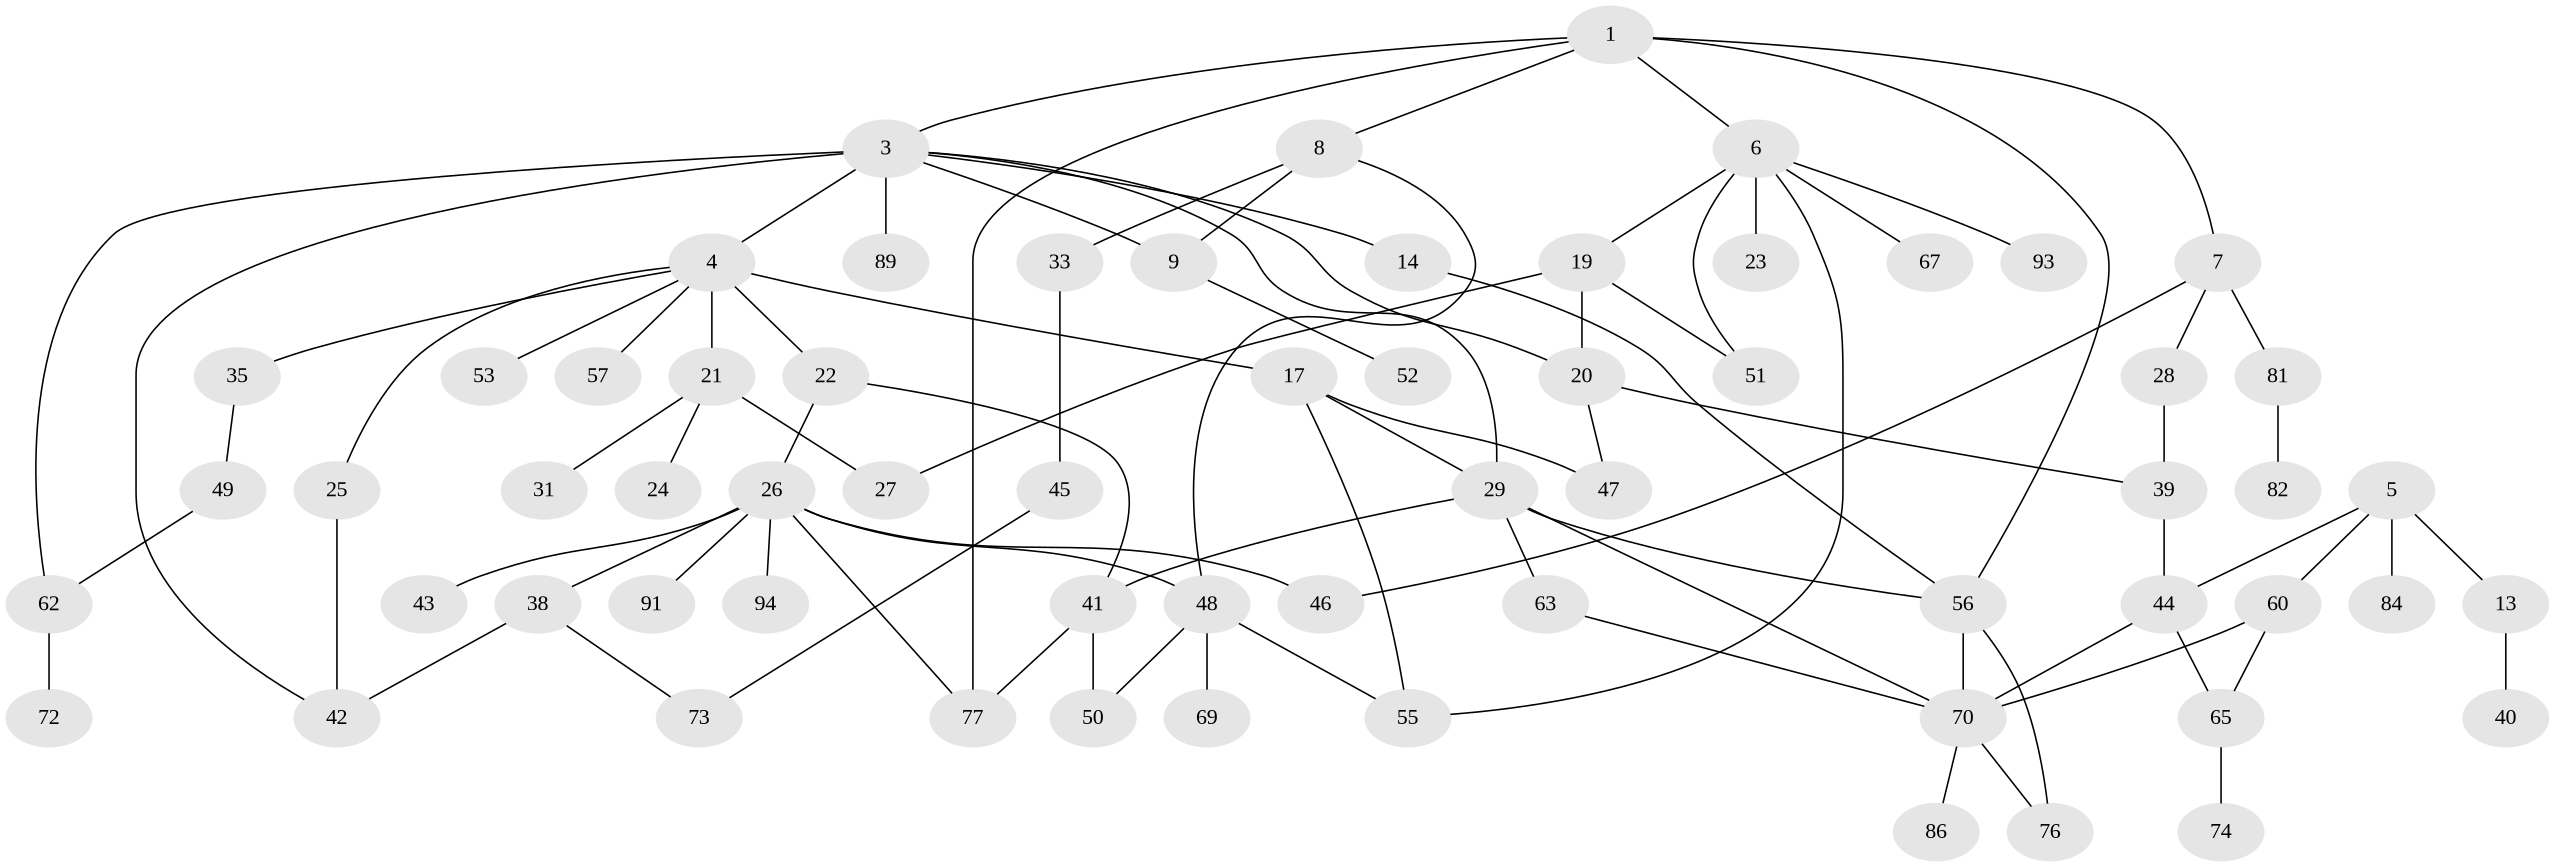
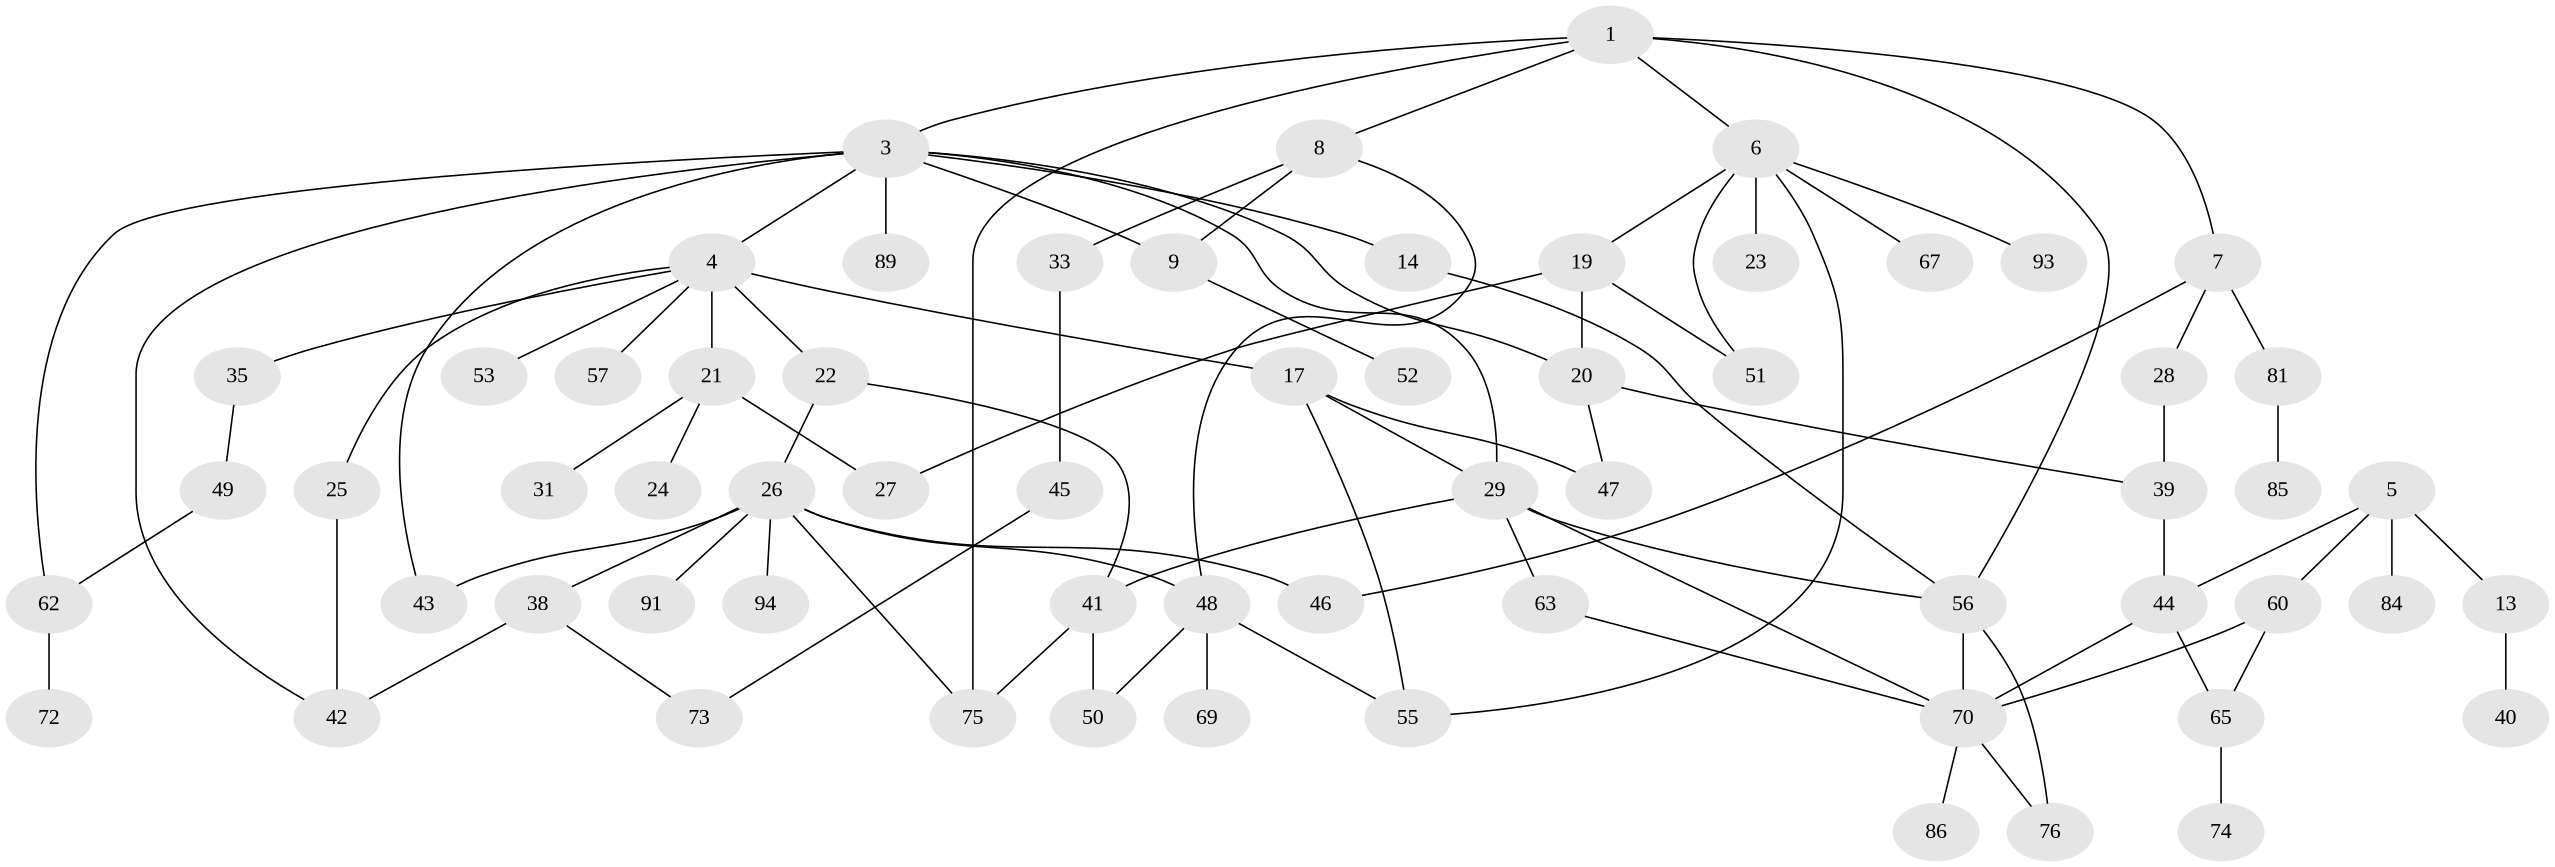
  graph {
    fontname="Liberation Serif"
    node [color=gray90 fontname="Liberation Serif" style=filled]
    edge [fontname="Liberation Serif"]
    1 [super="+2"]
    3 [super="+12"]
    6 [super="+15"]
    7 [super="+18"]
    8
    56 [super="+79"]
-   77 [super="+78"]
+   77 [super="+78" label=75]
    4 [super="+16"]
    9 [super="+10"]
    14
    20 [super="+32"]
    29 [super="+83"]
    42 [super="+68"]
    43
    62 [super="+80"]
    89
    19 [super="+34"]
    23 [super="+75"]
    51
    55
    67
    93
    28
    46
    81
    33
    48 [super="+64"]
    70 [super="+71"]
    76 [super="+88"]
    17 [super="+59"]
    21 [super="+30"]
    22
    25
    35 [super="+36"]
    53
    57
    5 [super="+11"]
    13
    44 [super="+85"]
    60
    84 [super="+90"]
    52
    47
    39 [super="+54"]
    41 [super="+58"]
    63
    72
    27 [super="+92"]
    24
    31
    26 [super="+37"]
    49
    40
    65
-   82
+   82 [label=85]
    45 [super="+61"]
    50 [super="+66"]
    69
    38 [super="+87"]
    91
    94
    73 [super="+95"]
    86
    74
    1 -- 3
    1 -- 6
    1 -- 7
    1 -- 8
    1 -- 56
    1 -- 77
    3 -- 4
    3 -- 9
    3 -- 14
    3 -- 20
    3 -- 29
    3 -- 42
+   3 -- 43
    3 -- 62
    3 -- 89
    6 -- 19
    6 -- 23
    6 -- 51
    6 -- 55
    6 -- 67
    6 -- 93
    7 -- 28
    7 -- 46
    7 -- 81
    8 -- 9
    8 -- 33
    8 -- 48
    56 -- 70 [weight=2]
    56 -- 76
    4 -- 17 [weight=2]
    4 -- 21
    4 -- 22
    4 -- 25
    4 -- 35
    4 -- 53
    4 -- 57
    9 -- 52
    14 -- 56
    20 -- 47
    20 -- 39
    29 -- 56
    29 -- 70
    29 -- 41
    29 -- 63
    62 -- 72
    19 -- 20
    19 -- 51
    19 -- 27
    28 -- 39
    81 -- 82
    33 -- 45
    48 -- 55
    48 -- 50
    48 -- 69
    70 -- 76
    70 -- 86
    17 -- 29
    17 -- 55
    17 -- 47
    21 -- 27
    21 -- 24
    21 -- 31
    22 -- 41
    22 -- 26
    25 -- 42
    35 -- 49
    5 -- 13
    5 -- 44
    5 -- 60
    5 -- 84
    13 -- 40
    44 -- 70
    44 -- 65
    60 -- 70
    60 -- 65
    39 -- 44
    41 -- 77
    41 -- 50
    63 -- 70
    26 -- 77
    26 -- 43
    26 -- 46
    26 -- 48
    26 -- 38
    26 -- 91
    26 -- 94
    49 -- 62
    65 -- 74
    45 -- 73
    38 -- 42
    38 -- 73
  }
